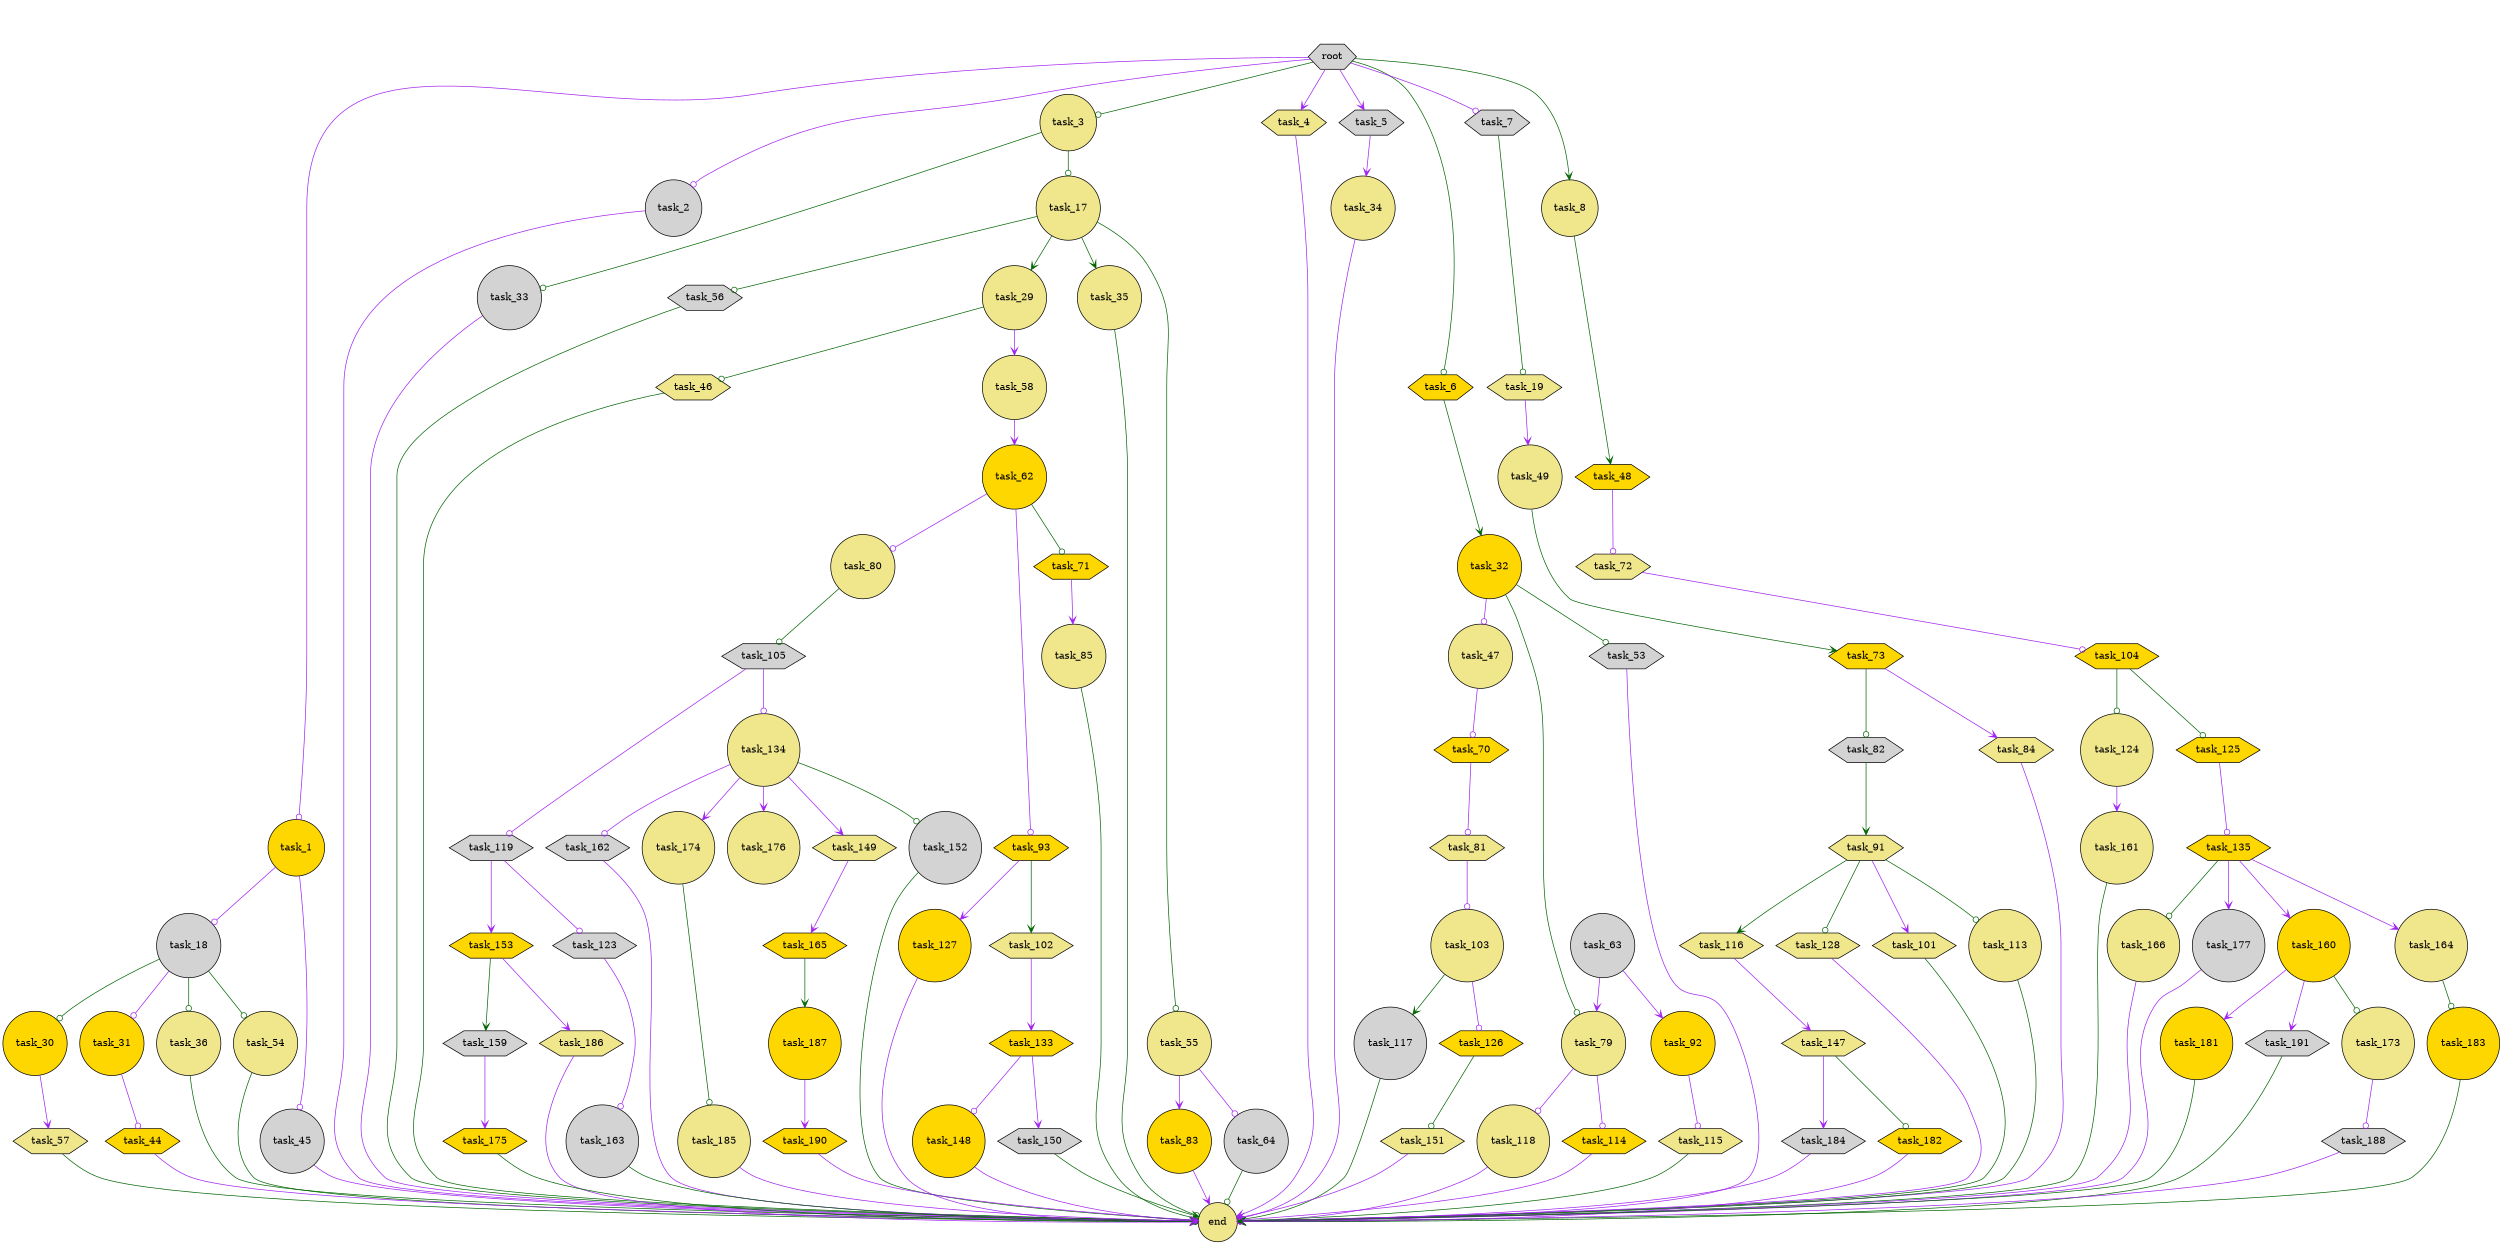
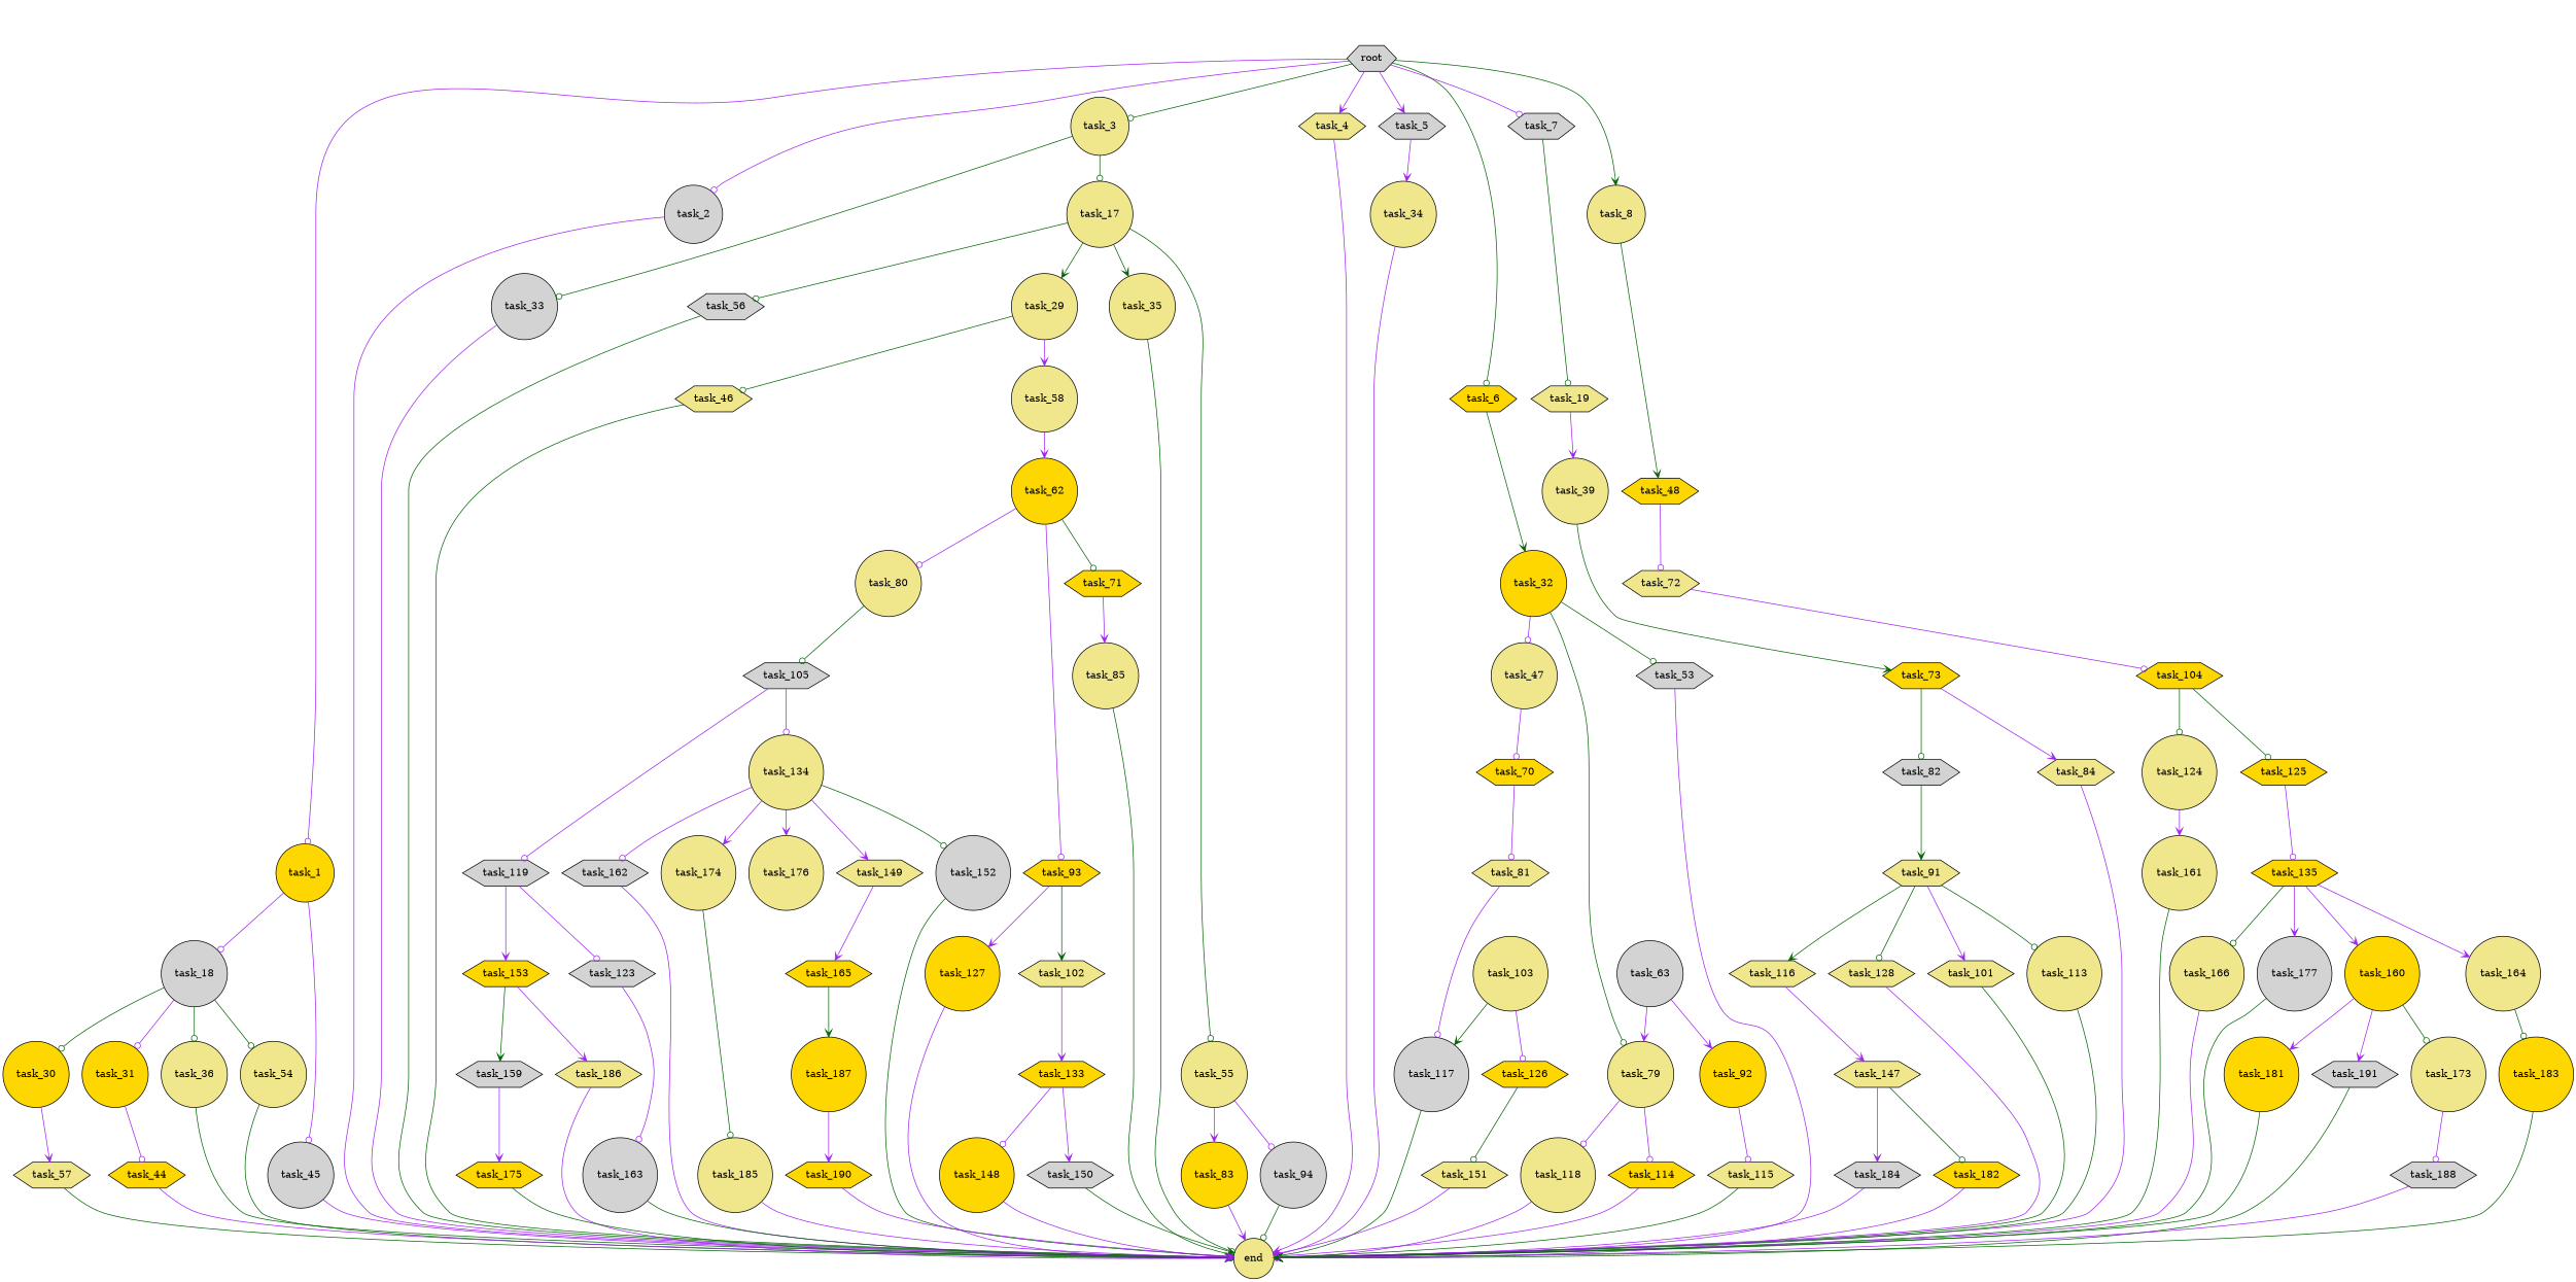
  digraph {
    node [fillcolor=khaki shape=circle style=filled]
    edge [arrowhead=odot color=purple]
    root [fillcolor=lightgrey shape=hexagon]
    task_1 [fillcolor=gold]
    task_2 [fillcolor=lightgrey]
    task_3
    task_4 [shape=hexagon]
    task_5 [fillcolor=lightgrey shape=hexagon]
    task_6 [fillcolor=gold shape=hexagon]
    task_7 [fillcolor=lightgrey shape=hexagon]
    task_8
    task_18 [fillcolor=lightgrey]
    task_45 [fillcolor=lightgrey]
    end
    task_17
    task_33 [fillcolor=lightgrey]
    task_34
    task_32 [fillcolor=gold]
    task_19 [shape=hexagon]
    task_48 [fillcolor=gold shape=hexagon]
    task_30 [fillcolor=gold]
    task_31 [fillcolor=gold]
    task_36
    task_54
    task_29
    task_35
    task_55
    task_56 [fillcolor=lightgrey shape=hexagon]
    task_47
    task_53 [fillcolor=lightgrey shape=hexagon]
    task_79
-   task_49
+   task_49 [label=task_39]
    task_72 [shape=hexagon]
    task_46 [shape=hexagon]
    task_58
-   task_64 [fillcolor=lightgrey]
+   task_64 [fillcolor=lightgrey label=task_94]
    task_83 [fillcolor=gold]
    task_57 [shape=hexagon]
    task_44 [fillcolor=gold shape=hexagon]
    task_73 [fillcolor=gold shape=hexagon]
    task_62 [fillcolor=gold]
    task_70 [fillcolor=gold shape=hexagon]
    task_63 [fillcolor=lightgrey]
    task_92 [fillcolor=gold]
    task_81 [shape=hexagon]
    task_104 [fillcolor=gold shape=hexagon]
    task_82 [fillcolor=lightgrey shape=hexagon]
    task_84 [shape=hexagon]
    task_71 [fillcolor=gold shape=hexagon]
    task_80
    task_93 [fillcolor=gold shape=hexagon]
    task_85
    task_105 [fillcolor=lightgrey shape=hexagon]
    task_102 [shape=hexagon]
    task_127 [fillcolor=gold]
    task_114 [fillcolor=gold shape=hexagon]
    task_118
    task_115 [shape=hexagon]
    task_103
    task_124
    task_125 [fillcolor=gold shape=hexagon]
    task_91 [shape=hexagon]
    task_119 [fillcolor=lightgrey shape=hexagon]
    task_134
    task_117 [fillcolor=lightgrey]
    task_126 [fillcolor=gold shape=hexagon]
    task_101 [shape=hexagon]
    task_113
    task_116 [shape=hexagon]
    task_128 [shape=hexagon]
    task_147 [shape=hexagon]
    task_133 [fillcolor=gold shape=hexagon]
    task_148 [fillcolor=gold]
    task_150 [fillcolor=lightgrey shape=hexagon]
    task_151 [shape=hexagon]
    task_161
    task_135 [fillcolor=gold shape=hexagon]
    task_123 [fillcolor=lightgrey shape=hexagon]
    task_153 [fillcolor=gold shape=hexagon]
    task_149 [shape=hexagon]
    task_152 [fillcolor=lightgrey]
    task_162 [fillcolor=lightgrey shape=hexagon]
    task_174
    task_176
    task_182 [fillcolor=gold shape=hexagon]
    task_184 [fillcolor=lightgrey shape=hexagon]
    task_163 [fillcolor=lightgrey]
    task_159 [fillcolor=lightgrey shape=hexagon]
    task_186 [shape=hexagon]
    task_160 [fillcolor=gold]
    task_164
    task_166
    task_177 [fillcolor=lightgrey]
    task_165 [fillcolor=gold shape=hexagon]
    task_185
    task_173
    task_181 [fillcolor=gold]
    task_191 [fillcolor=lightgrey shape=hexagon]
    task_183 [fillcolor=gold]
    task_187 [fillcolor=gold]
    task_175 [fillcolor=gold shape=hexagon]
    task_188 [fillcolor=lightgrey shape=hexagon]
    task_190 [fillcolor=gold shape=hexagon]
    root -> task_1
    root -> task_2
    root -> task_3 [color=darkgreen]
    root -> task_4 [arrowhead=vee]
    root -> task_5 [arrowhead=vee]
    root -> task_6 [color=darkgreen]
    root -> task_7
    root -> task_8 [arrowhead=vee color=darkgreen]
    task_1 -> task_18
    task_1 -> task_45
    task_2 -> end
    task_3 -> task_17 [color=darkgreen]
    task_3 -> task_33 [color=darkgreen]
    task_4 -> end [arrowhead=vee]
    task_5 -> task_34 [arrowhead=vee]
    task_6 -> task_32 [arrowhead=vee color=darkgreen]
    task_7 -> task_19 [color=darkgreen]
    task_8 -> task_48 [arrowhead=vee color=darkgreen]
    task_18 -> task_30 [color=darkgreen]
    task_18 -> task_31
    task_18 -> task_36 [color=darkgreen]
    task_18 -> task_54 [color=darkgreen]
    task_45 -> end [arrowhead=vee]
    task_17 -> task_29 [arrowhead=vee color=darkgreen]
    task_17 -> task_35 [arrowhead=vee color=darkgreen]
    task_17 -> task_55 [color=darkgreen]
    task_17 -> task_56 [color=darkgreen]
    task_33 -> end
    task_34 -> end
    task_32 -> task_47
    task_32 -> task_53 [color=darkgreen]
    task_32 -> task_79 [color=darkgreen]
    task_19 -> task_49 [arrowhead=vee]
    task_48 -> task_72
    task_30 -> task_57 [arrowhead=vee]
    task_31 -> task_44
    task_36 -> end [arrowhead=vee color=darkgreen]
    task_54 -> end [color=darkgreen]
    task_29 -> task_46 [color=darkgreen]
    task_29 -> task_58 [arrowhead=vee]
    task_35 -> end [color=darkgreen]
    task_55 -> task_64
    task_55 -> task_83 [arrowhead=vee]
    task_56 -> end [arrowhead=vee color=darkgreen]
    task_47 -> task_70
    task_53 -> end [arrowhead=vee]
    task_79 -> task_114
    task_79 -> task_118
    task_49 -> task_73 [arrowhead=vee color=darkgreen]
    task_72 -> task_104
    task_46 -> end [color=darkgreen]
    task_58 -> task_62 [arrowhead=vee]
    task_64 -> end [color=darkgreen]
    task_83 -> end [arrowhead=vee]
    task_57 -> end [arrowhead=vee color=darkgreen]
    task_44 -> end [arrowhead=vee]
    task_73 -> task_82 [color=darkgreen]
    task_73 -> task_84 [arrowhead=vee]
    task_62 -> task_71 [color=darkgreen]
    task_62 -> task_80
    task_62 -> task_93
    task_70 -> task_81
    task_63 -> task_79 [arrowhead=vee]
    task_63 -> task_92 [arrowhead=vee]
    task_92 -> task_115
-   task_81 -> task_103
+   task_81 -> task_117
    task_104 -> task_124 [color=darkgreen]
    task_104 -> task_125 [color=darkgreen]
    task_82 -> task_91 [arrowhead=vee color=darkgreen]
    task_84 -> end [arrowhead=vee]
    task_71 -> task_85 [arrowhead=vee]
    task_80 -> task_105 [color=darkgreen]
    task_93 -> task_102 [arrowhead=vee color=darkgreen]
    task_93 -> task_127 [arrowhead=vee]
    task_85 -> end [color=darkgreen]
    task_105 -> task_119
    task_105 -> task_134
    task_102 -> task_133 [arrowhead=vee]
    task_127 -> end [arrowhead=vee]
    task_114 -> end
    task_118 -> end [arrowhead=vee]
    task_115 -> end [color=darkgreen]
    task_103 -> task_117 [arrowhead=vee color=darkgreen]
    task_103 -> task_126
    task_124 -> task_161 [arrowhead=vee]
    task_125 -> task_135
    task_91 -> task_101 [arrowhead=vee]
    task_91 -> task_113 [color=darkgreen]
    task_91 -> task_116 [arrowhead=vee color=darkgreen]
    task_91 -> task_128 [color=darkgreen]
    task_119 -> task_123
    task_119 -> task_153 [arrowhead=vee]
    task_134 -> task_149 [arrowhead=vee]
    task_134 -> task_152 [color=darkgreen]
    task_134 -> task_162
    task_134 -> task_174 [arrowhead=vee]
    task_134 -> task_176 [arrowhead=vee]
    task_117 -> end [color=darkgreen]
    task_126 -> task_151 [color=darkgreen]
    task_101 -> end [color=darkgreen]
    task_113 -> end [arrowhead=vee color=darkgreen]
    task_116 -> task_147 [arrowhead=vee]
    task_128 -> end
    task_147 -> task_182 [color=darkgreen]
    task_147 -> task_184 [arrowhead=vee]
    task_133 -> task_148
    task_133 -> task_150 [arrowhead=vee]
    task_148 -> end
    task_150 -> end [arrowhead=vee color=darkgreen]
    task_151 -> end [arrowhead=vee]
    task_161 -> end [arrowhead=vee color=darkgreen]
    task_135 -> task_160 [arrowhead=vee]
    task_135 -> task_164 [arrowhead=vee]
    task_135 -> task_166 [color=darkgreen]
    task_135 -> task_177 [arrowhead=vee]
    task_123 -> task_163
    task_153 -> task_159 [arrowhead=vee color=darkgreen]
    task_153 -> task_186 [arrowhead=vee]
    task_149 -> task_165 [arrowhead=vee]
    task_152 -> end [color=darkgreen]
    task_162 -> end [arrowhead=vee]
    task_174 -> task_185 [color=darkgreen]
    task_182 -> end [arrowhead=vee]
    task_184 -> end
    task_163 -> end [arrowhead=vee color=darkgreen]
    task_159 -> task_175 [arrowhead=vee]
    task_186 -> end [arrowhead=vee]
    task_160 -> task_173 [color=darkgreen]
    task_160 -> task_181 [arrowhead=vee]
    task_160 -> task_191 [arrowhead=vee]
    task_164 -> task_183 [color=darkgreen]
    task_166 -> end
-   task_177 -> end [arrowhead=vee]
+   task_177 -> end [arrowhead=vee color=darkgreen]
    task_165 -> task_187 [arrowhead=vee color=darkgreen]
    task_185 -> end
    task_173 -> task_188
    task_181 -> end [arrowhead=vee color=darkgreen]
    task_191 -> end [arrowhead=vee color=darkgreen]
    task_183 -> end [arrowhead=vee color=darkgreen]
    task_187 -> task_190 [arrowhead=vee]
    task_175 -> end [color=darkgreen]
    task_188 -> end
    task_190 -> end [arrowhead=vee]
  }
